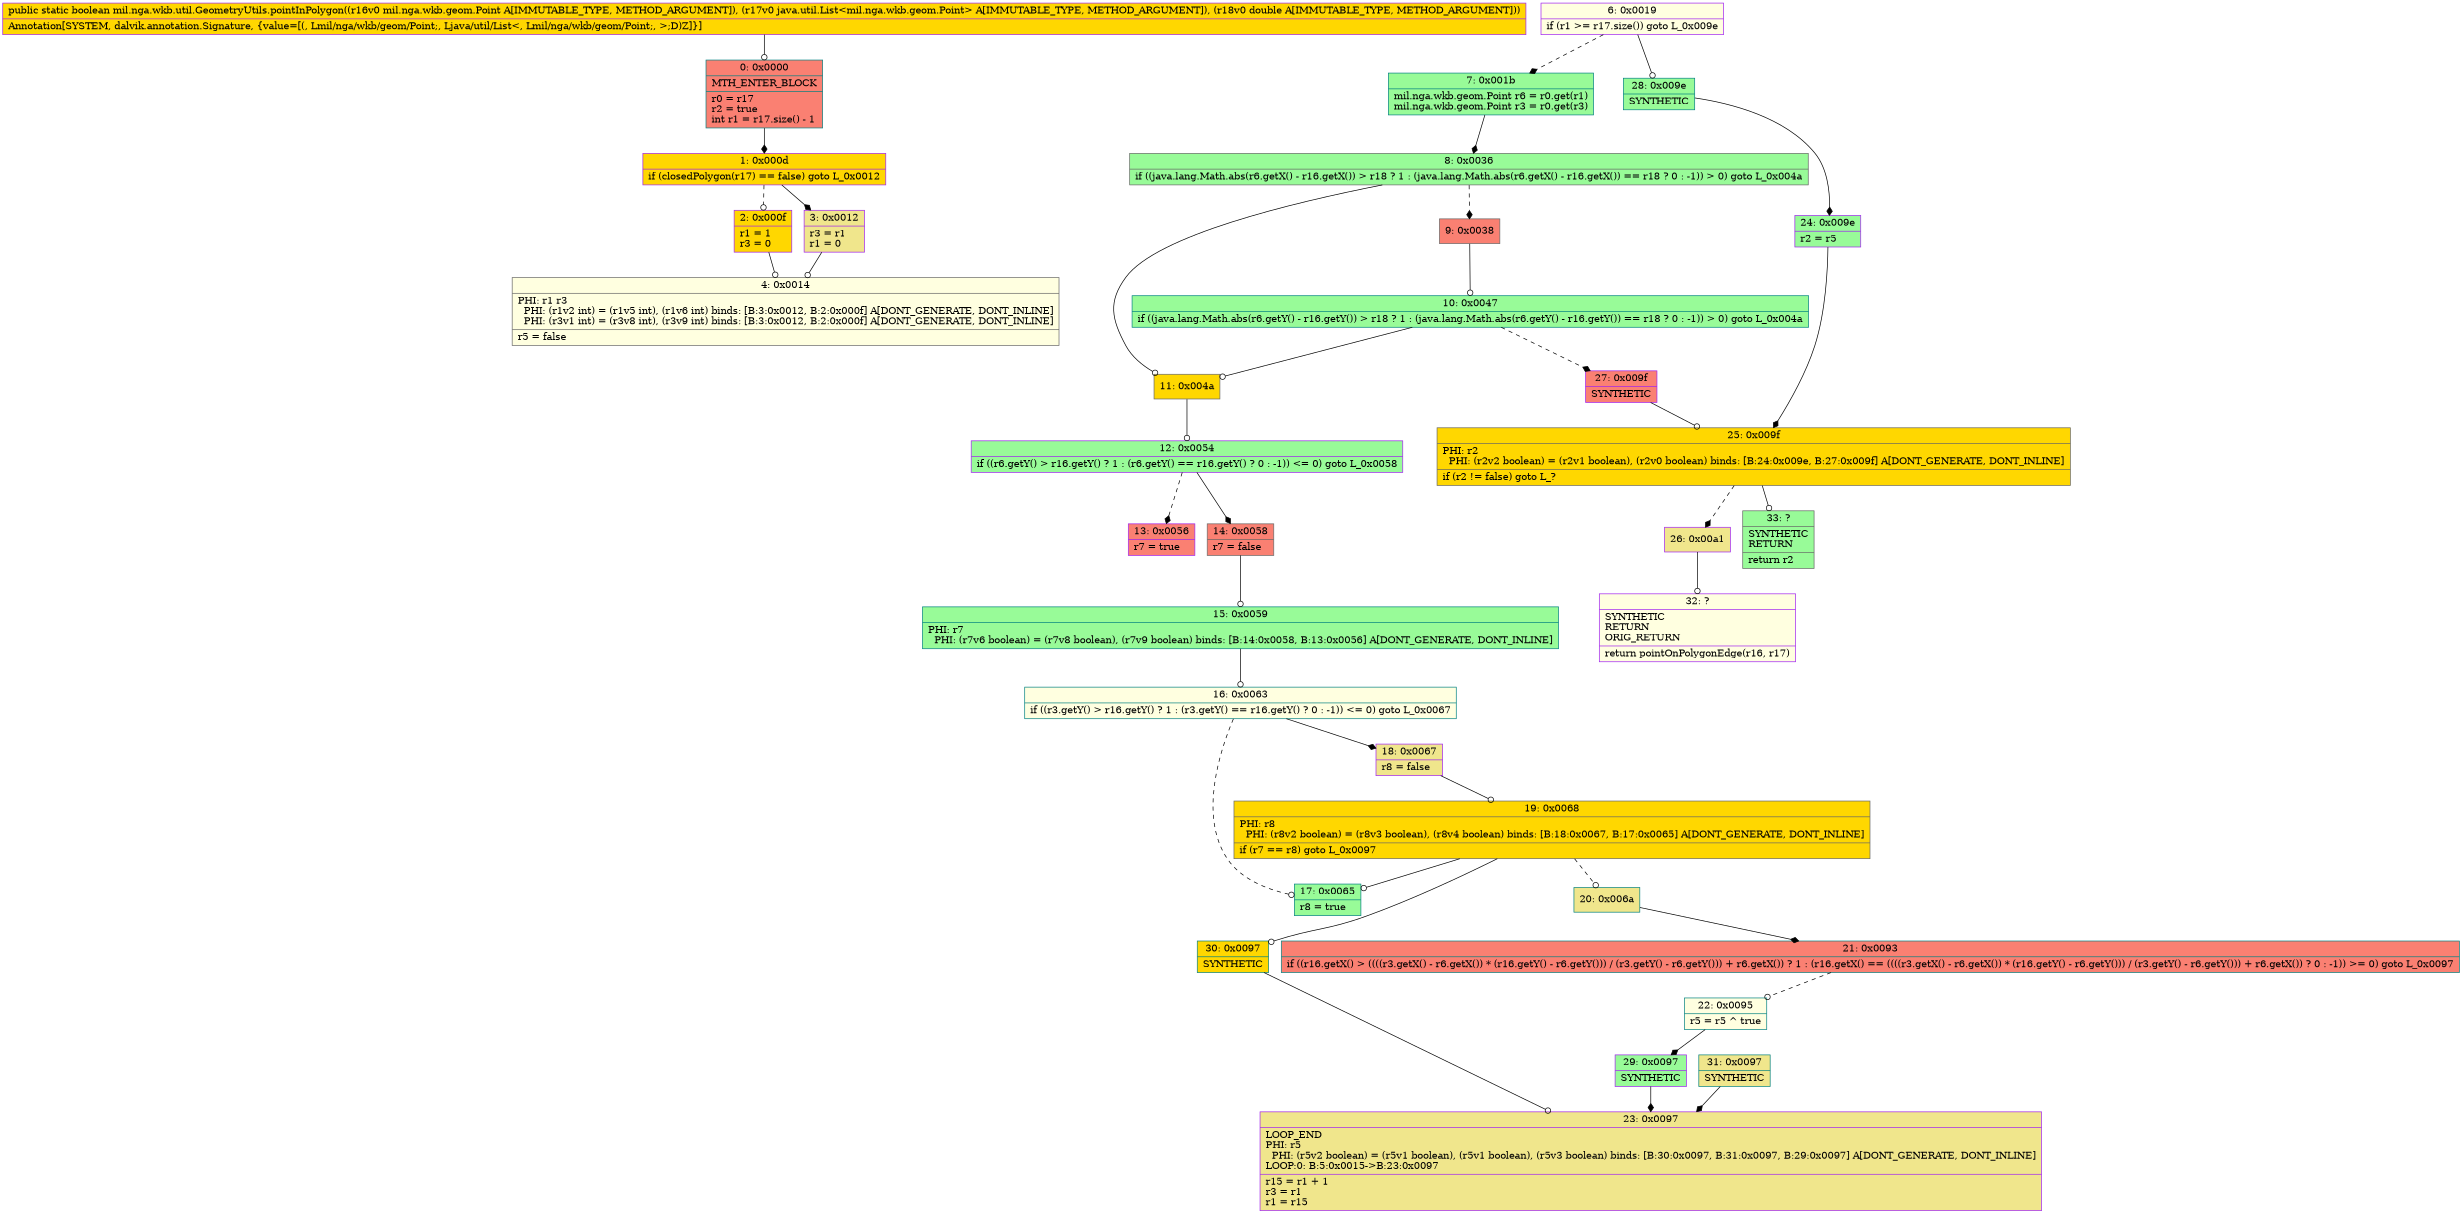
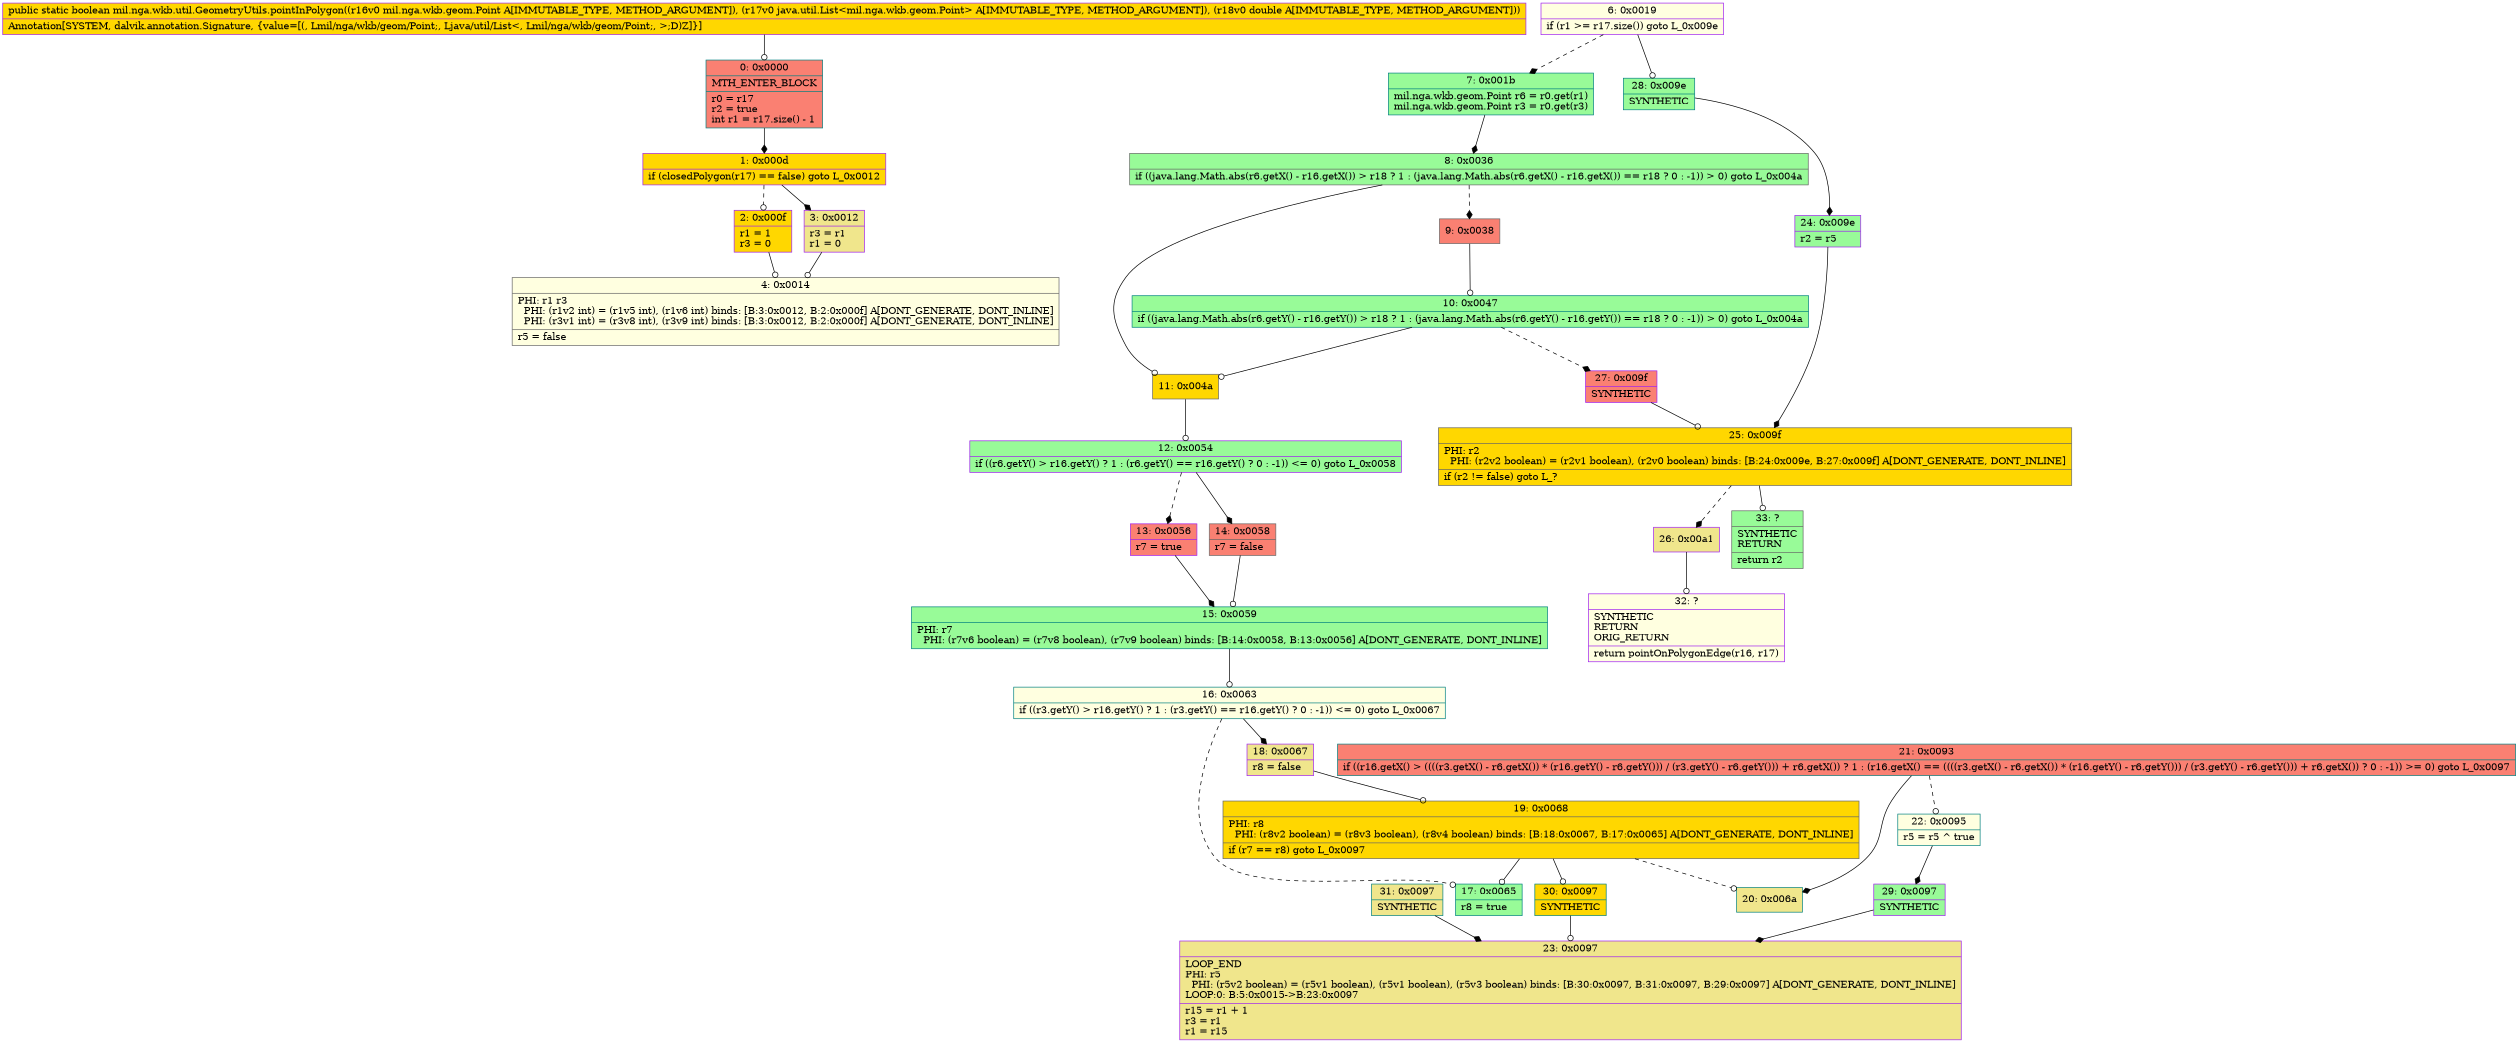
  digraph {
    node [color=purple fillcolor=palegreen shape=record style=filled]
    edge [arrowhead=odot]
    n1 [color=teal fillcolor=salmon label="{0\:\ 0x0000|MTH_ENTER_BLOCK\l|r0 = r17\lr2 = true\lint r1 = r17.size() \- 1\l}"]
    n2 [fillcolor=gold label="{1\:\ 0x000d|if (closedPolygon(r17) == false) goto L_0x0012\l}"]
    n3 [fillcolor=gold label="{2\:\ 0x000f|r1 = 1\lr3 = 0\l}"]
    n4 [fillcolor=khaki label="{3\:\ 0x0012|r3 = r1\lr1 = 0\l}"]
    n5 [color=gray40 fillcolor=lightyellow label="{4\:\ 0x0014|PHI: r1 r3 \l  PHI: (r1v2 int) = (r1v5 int), (r1v6 int) binds: [B:3:0x0012, B:2:0x000f] A[DONT_GENERATE, DONT_INLINE]\l  PHI: (r3v1 int) = (r3v8 int), (r3v9 int) binds: [B:3:0x0012, B:2:0x000f] A[DONT_GENERATE, DONT_INLINE]\l|r5 = false\l}"]
    n6 [fillcolor=lightyellow label="{6\:\ 0x0019|if (r1 \>= r17.size()) goto L_0x009e\l}"]
    n7 [color=teal label="{7\:\ 0x001b|mil.nga.wkb.geom.Point r6 = r0.get(r1)\lmil.nga.wkb.geom.Point r3 = r0.get(r3)\l}"]
    n8 [color=teal label="{28\:\ 0x009e|SYNTHETIC\l}"]
    n9 [color=gray40 label="{8\:\ 0x0036|if ((java.lang.Math.abs(r6.getX() \- r16.getX()) \> r18 ? 1 : (java.lang.Math.abs(r6.getX() \- r16.getX()) == r18 ? 0 : \-1)) \> 0) goto L_0x004a\l}"]
    n10 [label="{24\:\ 0x009e|r2 = r5\l}"]
    n11 [color=gray40 fillcolor=salmon label="{9\:\ 0x0038}"]
    n12 [color=gray40 fillcolor=gold label="{11\:\ 0x004a}"]
    n13 [color=teal label="{10\:\ 0x0047|if ((java.lang.Math.abs(r6.getY() \- r16.getY()) \> r18 ? 1 : (java.lang.Math.abs(r6.getY() \- r16.getY()) == r18 ? 0 : \-1)) \> 0) goto L_0x004a\l}"]
    n14 [label="{12\:\ 0x0054|if ((r6.getY() \> r16.getY() ? 1 : (r6.getY() == r16.getY() ? 0 : \-1)) \<= 0) goto L_0x0058\l}"]
    n15 [fillcolor=salmon label="{27\:\ 0x009f|SYNTHETIC\l}"]
    n16 [color=gray40 fillcolor=gold label="{25\:\ 0x009f|PHI: r2 \l  PHI: (r2v2 boolean) = (r2v1 boolean), (r2v0 boolean) binds: [B:24:0x009e, B:27:0x009f] A[DONT_GENERATE, DONT_INLINE]\l|if (r2 != false) goto L_?\l}"]
    n17 [fillcolor=salmon label="{13\:\ 0x0056|r7 = true\l}"]
    n18 [color=gray40 fillcolor=salmon label="{14\:\ 0x0058|r7 = false\l}"]
    n19 [color=teal label="{15\:\ 0x0059|PHI: r7 \l  PHI: (r7v6 boolean) = (r7v8 boolean), (r7v9 boolean) binds: [B:14:0x0058, B:13:0x0056] A[DONT_GENERATE, DONT_INLINE]\l}"]
    n20 [color=teal fillcolor=lightyellow label="{16\:\ 0x0063|if ((r3.getY() \> r16.getY() ? 1 : (r3.getY() == r16.getY() ? 0 : \-1)) \<= 0) goto L_0x0067\l}"]
    n21 [color=teal label="{17\:\ 0x0065|r8 = true\l}"]
    n22 [fillcolor=khaki label="{18\:\ 0x0067|r8 = false\l}"]
    n23 [color=gray40 fillcolor=gold label="{19\:\ 0x0068|PHI: r8 \l  PHI: (r8v2 boolean) = (r8v3 boolean), (r8v4 boolean) binds: [B:18:0x0067, B:17:0x0065] A[DONT_GENERATE, DONT_INLINE]\l|if (r7 == r8) goto L_0x0097\l}"]
    n24 [color=teal fillcolor=khaki label="{20\:\ 0x006a}"]
    n25 [color=teal fillcolor=gold label="{30\:\ 0x0097|SYNTHETIC\l}"]
    n26 [color=teal fillcolor=salmon label="{21\:\ 0x0093|if ((r16.getX() \> ((((r3.getX() \- r6.getX()) * (r16.getY() \- r6.getY())) \/ (r3.getY() \- r6.getY())) + r6.getX()) ? 1 : (r16.getX() == ((((r3.getX() \- r6.getX()) * (r16.getY() \- r6.getY())) \/ (r3.getY() \- r6.getY())) + r6.getX()) ? 0 : \-1)) \>= 0) goto L_0x0097\l}"]
    n27 [fillcolor=khaki label="{23\:\ 0x0097|LOOP_END\lPHI: r5 \l  PHI: (r5v2 boolean) = (r5v1 boolean), (r5v1 boolean), (r5v3 boolean) binds: [B:30:0x0097, B:31:0x0097, B:29:0x0097] A[DONT_GENERATE, DONT_INLINE]\lLOOP:0: B:5:0x0015\-\>B:23:0x0097\l|r15 = r1 + 1\lr3 = r1\lr1 = r15\l}"]
    n28 [color=teal fillcolor=lightyellow label="{22\:\ 0x0095|r5 = r5 ^ true\l}"]
    n29 [label="{29\:\ 0x0097|SYNTHETIC\l}"]
    n30 [color=teal fillcolor=khaki label="{31\:\ 0x0097|SYNTHETIC\l}"]
    n31 [fillcolor=khaki label="{26\:\ 0x00a1}"]
    n32 [color=gray40 label="{33\:\ ?|SYNTHETIC\lRETURN\l|return r2\l}"]
    n33 [fillcolor=lightyellow label="{32\:\ ?|SYNTHETIC\lRETURN\lORIG_RETURN\l|return pointOnPolygonEdge(r16, r17)\l}"]
    n34 [fillcolor=gold label="{public static boolean mil.nga.wkb.util.GeometryUtils.pointInPolygon((r16v0 mil.nga.wkb.geom.Point A[IMMUTABLE_TYPE, METHOD_ARGUMENT]), (r17v0 java.util.List\<mil.nga.wkb.geom.Point\> A[IMMUTABLE_TYPE, METHOD_ARGUMENT]), (r18v0 double A[IMMUTABLE_TYPE, METHOD_ARGUMENT]))  | Annotation[SYSTEM, dalvik.annotation.Signature, \{value=[(, Lmil\/nga\/wkb\/geom\/Point;, Ljava\/util\/List\<, Lmil\/nga\/wkb\/geom\/Point;, \>;D)Z]\}]\l}"]
    n1 -> n2 [arrowhead=diamond]
    n2 -> n3 [style=dashed]
    n2 -> n4 [arrowhead=diamond]
    n3 -> n5
    n4 -> n5
    n6 -> n7 [arrowhead=diamond style=dashed]
    n6 -> n8
    n7 -> n9 [arrowhead=diamond]
    n8 -> n10 [arrowhead=diamond]
    n9 -> n11 [arrowhead=diamond style=dashed]
    n9 -> n12
    n10 -> n16 [arrowhead=diamond]
    n11 -> n13
    n12 -> n14
    n13 -> n12
    n13 -> n15 [arrowhead=diamond style=dashed]
    n14 -> n17 [arrowhead=diamond style=dashed]
    n14 -> n18 [arrowhead=diamond]
    n15 -> n16
    n16 -> n31 [arrowhead=diamond style=dashed]
    n16 -> n32
+   n17 -> n19 [arrowhead=diamond]
    n18 -> n19
    n19 -> n20
    n20 -> n21 [style=dashed]
    n20 -> n22 [arrowhead=diamond]
    n22 -> n23
    n23 -> n21
    n23 -> n24 [style=dashed]
    n23 -> n25
-   n24 -> n26 [arrowhead=diamond]
+   n26 -> n24 [arrowhead=diamond]
    n25 -> n27
    n26 -> n28 [style=dashed]
    n28 -> n29 [arrowhead=diamond]
    n29 -> n27 [arrowhead=diamond]
    n30 -> n27 [arrowhead=diamond]
    n31 -> n33
    n34 -> n1
  }
